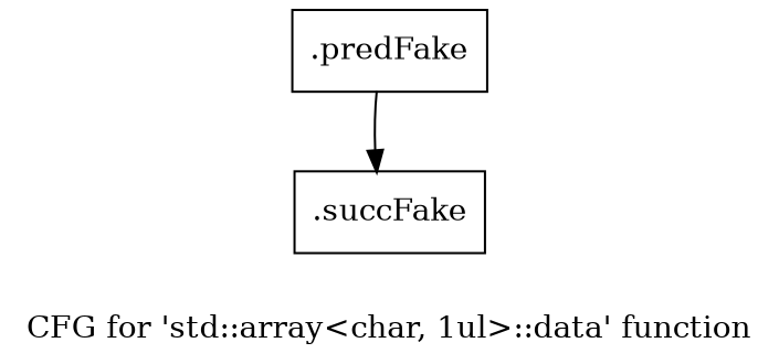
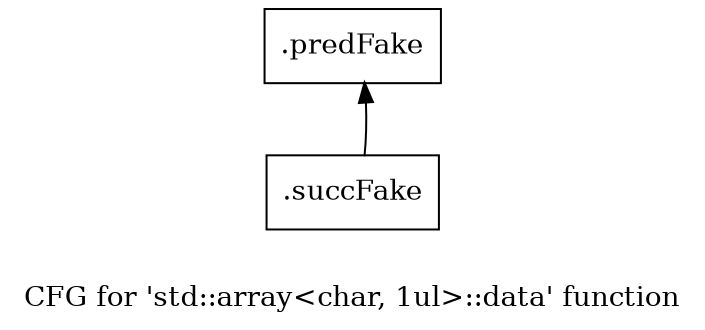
  digraph {
    label="CFG for 'std::array\<char, 1ul\>::data' function"
    node [shape=record]
    n1 [label="{.predFake}"]
    n2 [filename="/home/akhilkushe/Xilinx/Vitis_HLS/2021.2/tps/lnx64/gcc-6.2.0/lib/gcc/x86_64-pc-linux-gnu/6.2.0/../../../../include/c++/6.2.0/array" label="{.succFake}" linenumber=231]
-   n1 -> n2 [execusionnum=10 filename="/home/akhilkushe/Xilinx/Vitis_HLS/2021.2/tps/lnx64/gcc-6.2.0/lib/gcc/x86_64-pc-linux-gnu/6.2.0/../../../../include/c++/6.2.0/array"]
+   n2 -> n1 [execusionnum=10 filename="/home/akhilkushe/Xilinx/Vitis_HLS/2021.2/tps/lnx64/gcc-6.2.0/lib/gcc/x86_64-pc-linux-gnu/6.2.0/../../../../include/c++/6.2.0/array"]
  }
